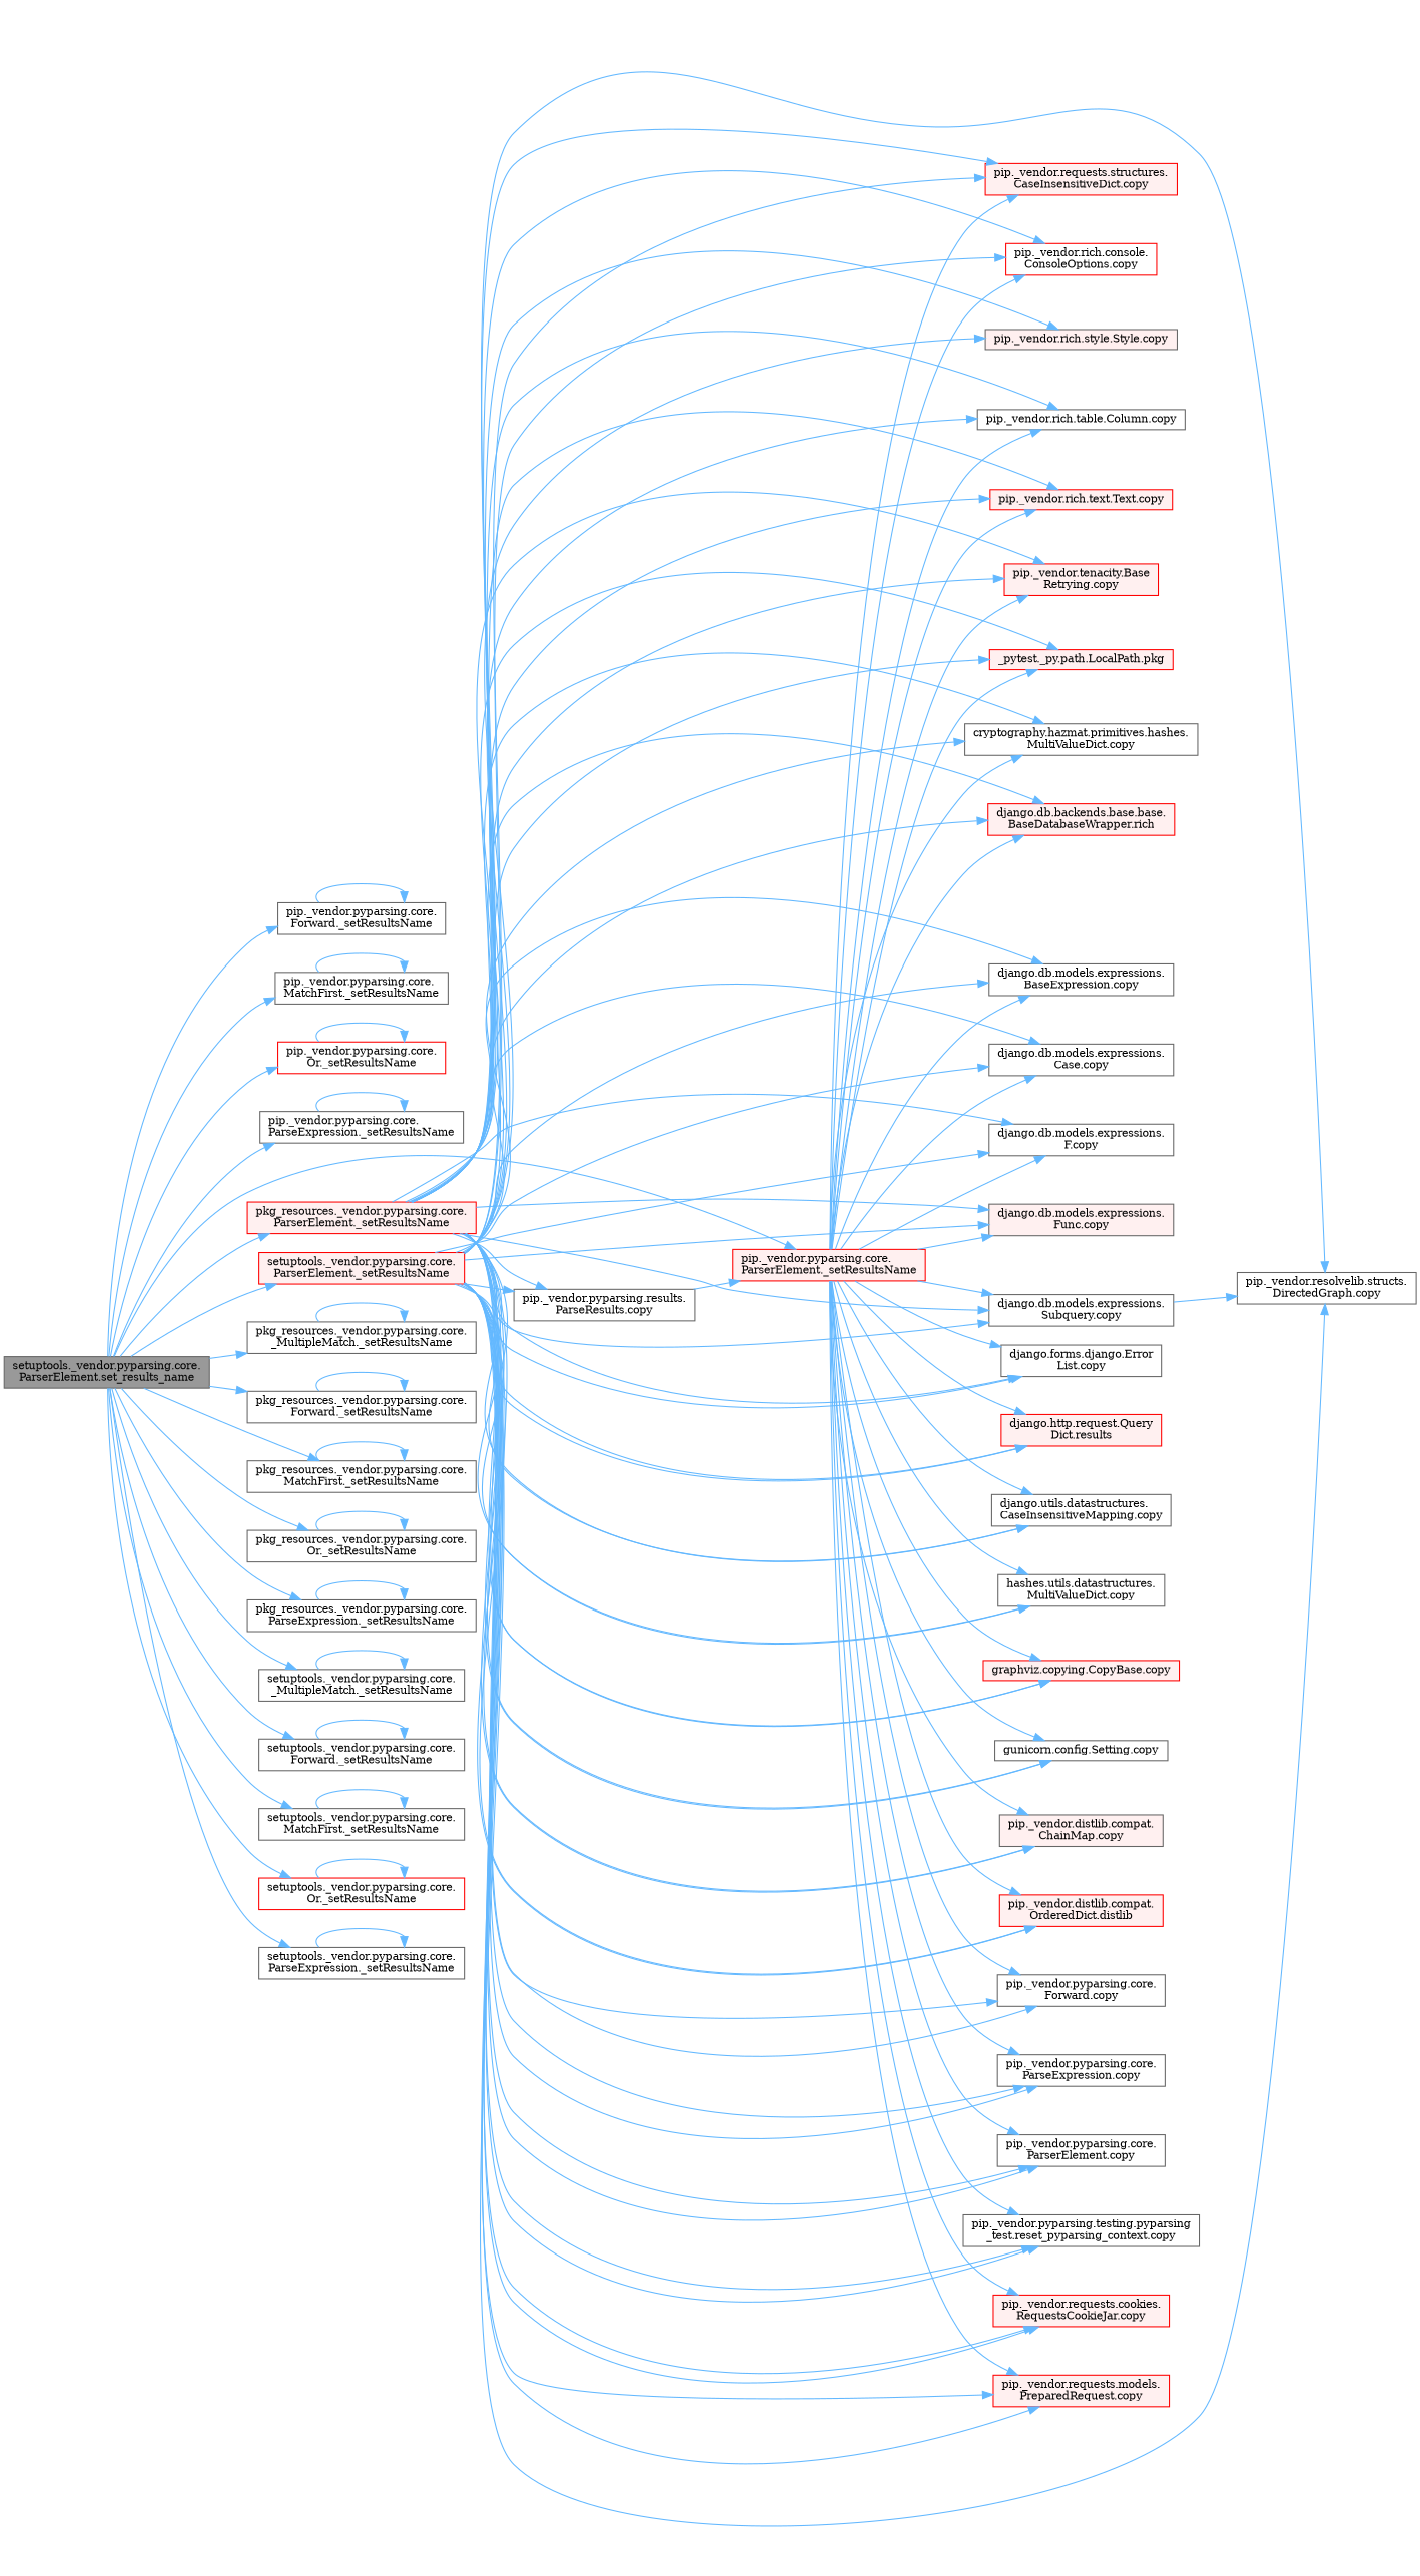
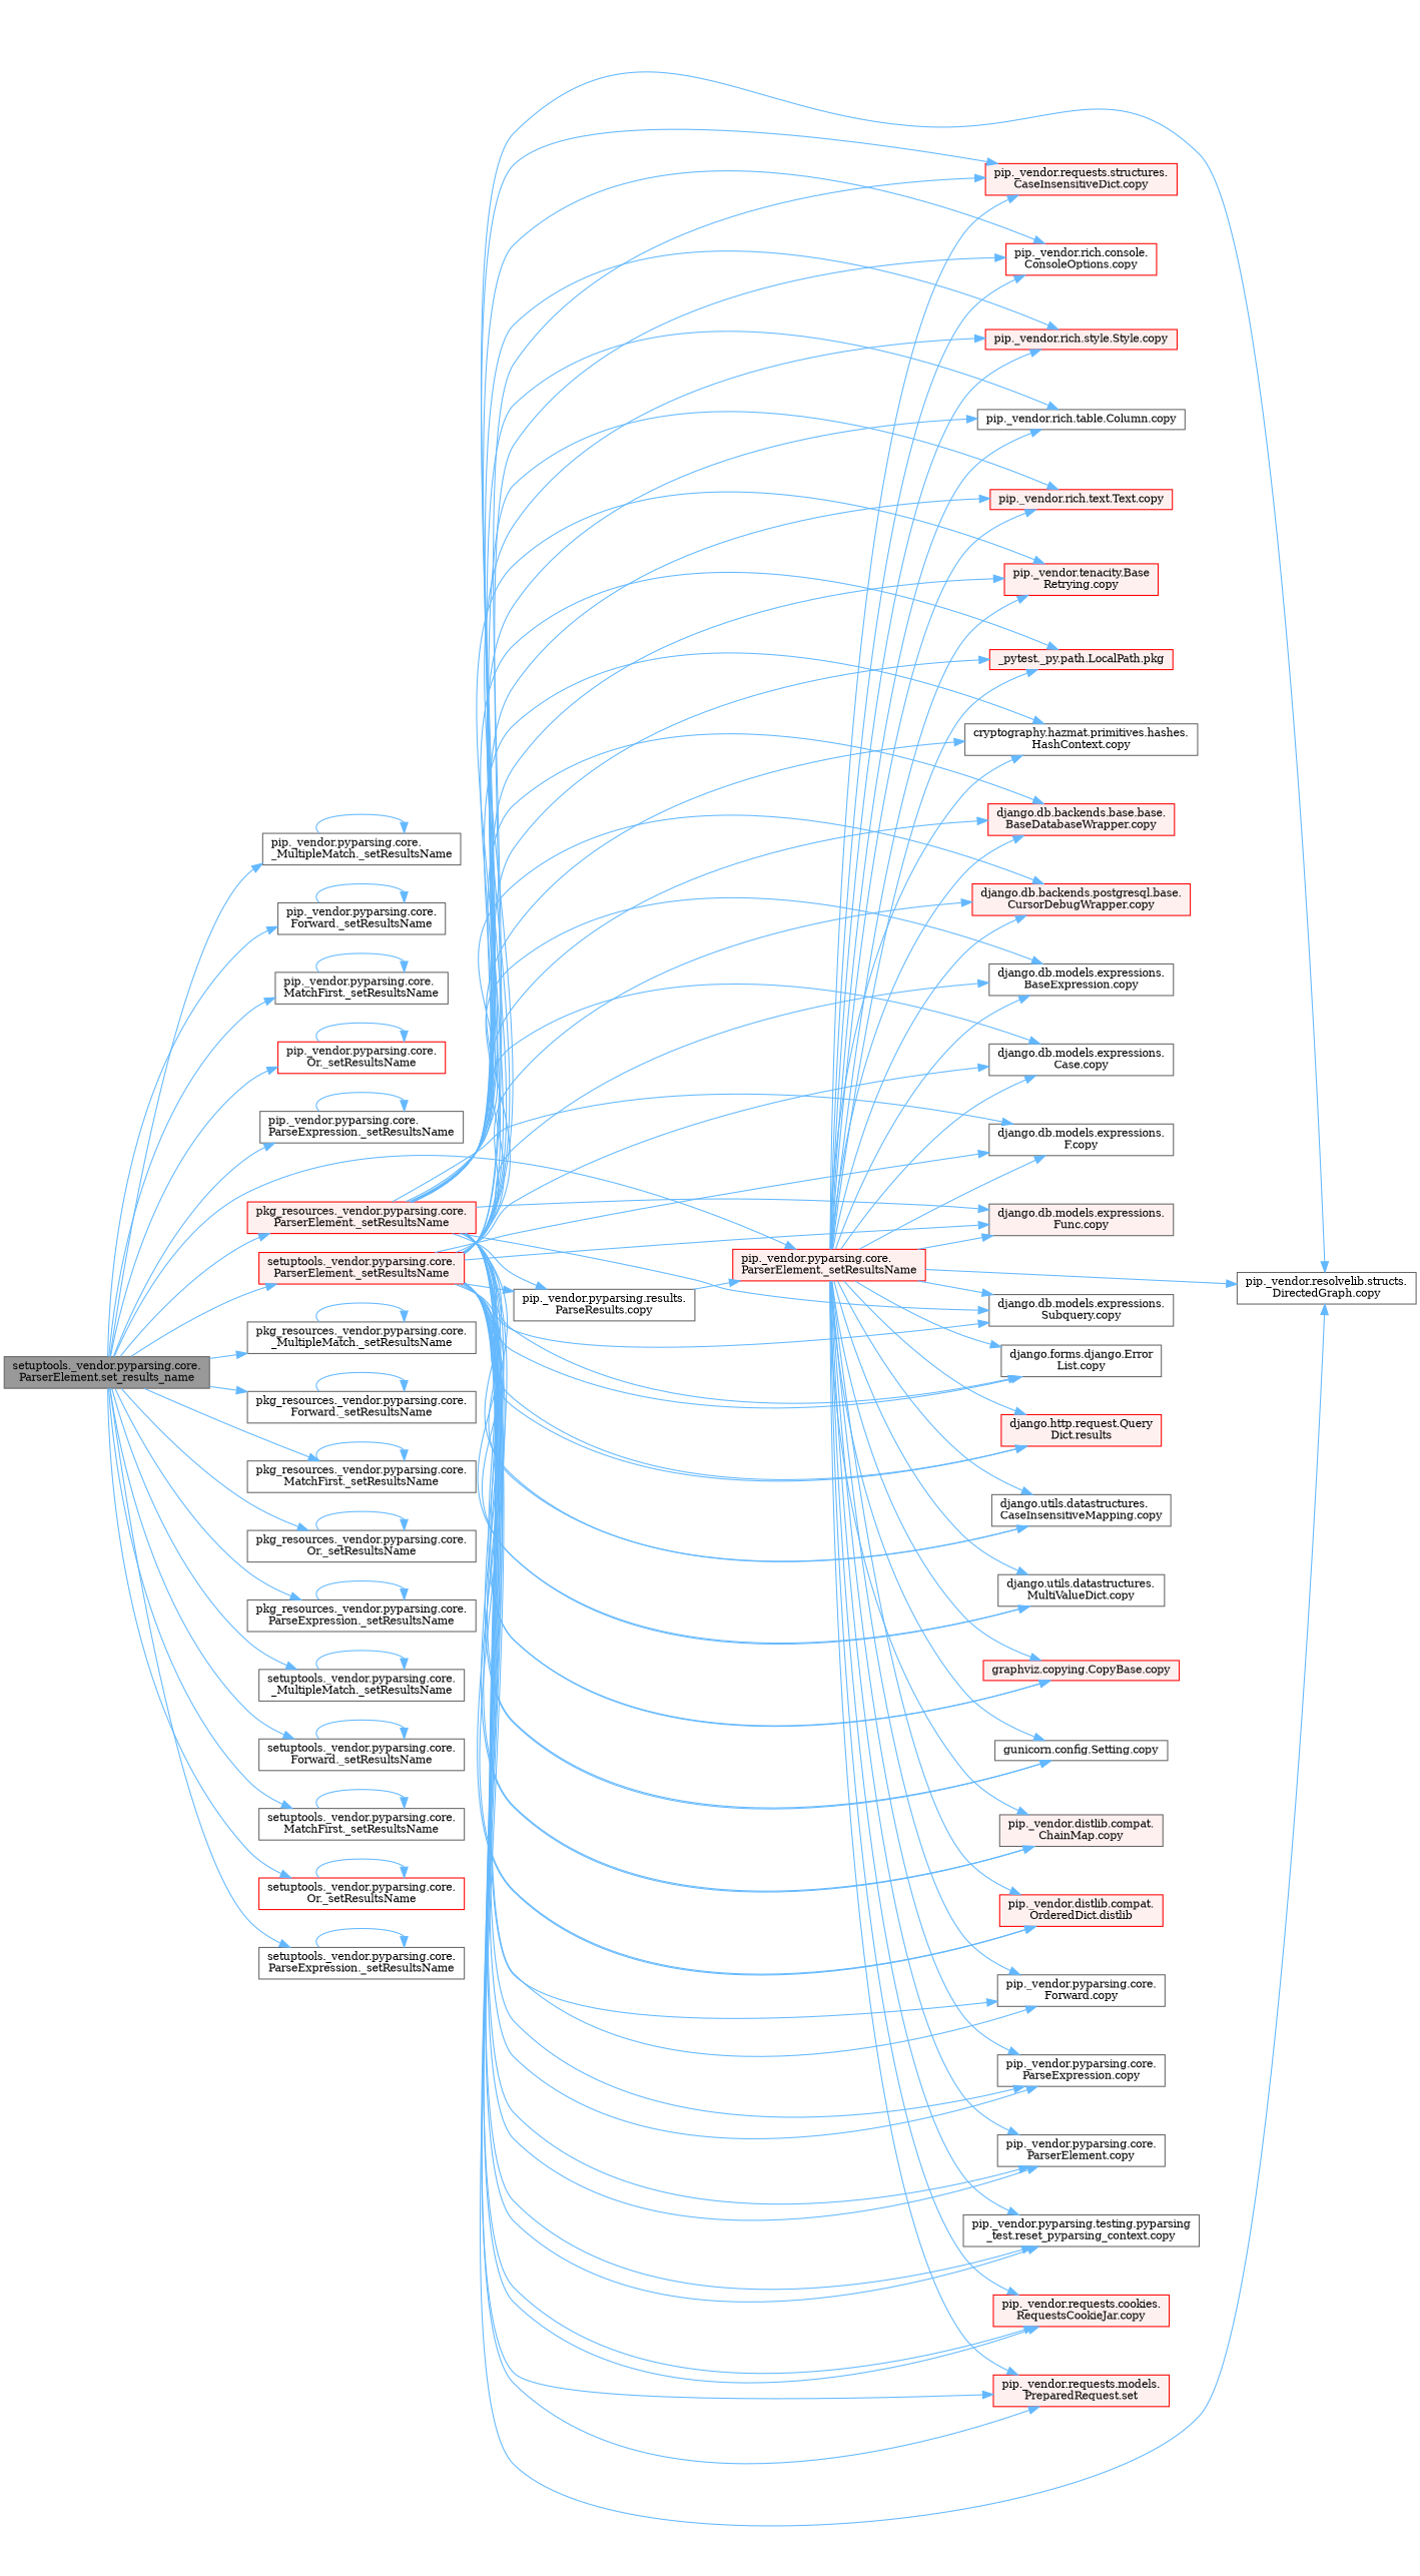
  digraph {
    fontname="DejaVu Serif"
    rankdir=LR
    node [color=grey40 fillcolor=white fontname="DejaVu Serif" fontsize=10 shape=box style=filled]
    edge [color=steelblue1 fontname="DejaVu Serif" fontsize=10 labelfontname=Helvetica labelfontsize=10 style=solid]
    n1 [color=gray40 fillcolor=grey60 fontcolor=black height=0.2 label="setuptools._vendor.pyparsing.core.\lParserElement.set_results_name" width=0.4]
+   n2 [height=0.2 label="pip._vendor.pyparsing.core.\l_MultipleMatch._setResultsName" width=0.4]
    n3 [height=0.2 label="pip._vendor.pyparsing.core.\lForward._setResultsName" width=0.4]
    n4 [height=0.2 label="pip._vendor.pyparsing.core.\lMatchFirst._setResultsName" width=0.4]
    n5 [color=red height=0.2 label="pip._vendor.pyparsing.core.\lOr._setResultsName" width=0.4]
    n6 [height=0.2 label="pip._vendor.pyparsing.core.\lParseExpression._setResultsName" width=0.4]
    n7 [color=red fillcolor="#FFF0F0" height=0.2 label="pip._vendor.pyparsing.core.\lParserElement._setResultsName" width=0.4]
    n8 [height=0.2 label="pkg_resources._vendor.pyparsing.core.\l_MultipleMatch._setResultsName" width=0.4]
    n9 [height=0.2 label="pkg_resources._vendor.pyparsing.core.\lForward._setResultsName" width=0.4]
    n10 [height=0.2 label="pkg_resources._vendor.pyparsing.core.\lMatchFirst._setResultsName" width=0.4]
    n11 [height=0.2 label="pkg_resources._vendor.pyparsing.core.\lOr._setResultsName" width=0.4]
    n12 [height=0.2 label="pkg_resources._vendor.pyparsing.core.\lParseExpression._setResultsName" width=0.4]
    n13 [color=red fillcolor="#FFF0F0" height=0.2 label="pkg_resources._vendor.pyparsing.core.\lParserElement._setResultsName" width=0.4]
    n14 [height=0.2 label="setuptools._vendor.pyparsing.core.\l_MultipleMatch._setResultsName" width=0.4]
    n15 [height=0.2 label="setuptools._vendor.pyparsing.core.\lForward._setResultsName" width=0.4]
    n16 [height=0.2 label="setuptools._vendor.pyparsing.core.\lMatchFirst._setResultsName" width=0.4]
    n17 [color=red height=0.2 label="setuptools._vendor.pyparsing.core.\lOr._setResultsName" width=0.4]
    n18 [height=0.2 label="setuptools._vendor.pyparsing.core.\lParseExpression._setResultsName" width=0.4]
    n19 [color=red fillcolor="#FFF0F0" height=0.2 label="setuptools._vendor.pyparsing.core.\lParserElement._setResultsName" width=0.4]
    n20 [color=red fillcolor="#FFF0F0" height=0.2 label="_pytest._py.path.LocalPath.pkg" width=0.4]
-   n21 [height=0.2 label="cryptography.hazmat.primitives.hashes.\lMultiValueDict.copy" width=0.4]
-   n22 [color=red fillcolor="#FFF0F0" height=0.2 label="django.db.backends.base.base.\lBaseDatabaseWrapper.rich" width=0.4]
+   n21 [height=0.2 label="cryptography.hazmat.primitives.hashes.\lHashContext.copy" width=0.4]
+   n22 [color=red fillcolor="#FFF0F0" height=0.2 label="django.db.backends.base.base.\lBaseDatabaseWrapper.copy" width=0.4]
+   n23 [color=red fillcolor="#FFF0F0" height=0.2 label="django.db.backends.postgresql.base.\lCursorDebugWrapper.copy" width=0.4]
    n24 [height=0.2 label="django.db.models.expressions.\lBaseExpression.copy" width=0.4]
    n25 [height=0.2 label="django.db.models.expressions.\lCase.copy" width=0.4]
    n26 [height=0.2 label="django.db.models.expressions.\lF.copy" width=0.4]
    n27 [fillcolor="#FFF0F0" height=0.2 label="django.db.models.expressions.\lFunc.copy" width=0.4]
    n28 [height=0.2 label="django.db.models.expressions.\lSubquery.copy" width=0.4]
    n29 [height=0.2 label="django.forms.django.Error\lList.copy" width=0.4]
    n30 [color=red fillcolor="#FFF0F0" height=0.2 label="django.http.request.Query\lDict.results" width=0.4]
    n31 [height=0.2 label="django.utils.datastructures.\lCaseInsensitiveMapping.copy" width=0.4]
-   n32 [height=0.2 label="hashes.utils.datastructures.\lMultiValueDict.copy" width=0.4]
+   n32 [height=0.2 label="django.utils.datastructures.\lMultiValueDict.copy" width=0.4]
    n33 [color=red fillcolor="#FFF0F0" height=0.2 label="graphviz.copying.CopyBase.copy" width=0.4]
    n34 [height=0.2 label="gunicorn.config.Setting.copy" width=0.4]
    n35 [fillcolor="#FFF0F0" height=0.2 label="pip._vendor.distlib.compat.\lChainMap.copy" width=0.4]
    n36 [color=red fillcolor="#FFF0F0" height=0.2 label="pip._vendor.distlib.compat.\lOrderedDict.distlib" width=0.4]
    n37 [height=0.2 label="pip._vendor.pyparsing.core.\lForward.copy" width=0.4]
    n38 [height=0.2 label="pip._vendor.pyparsing.core.\lParseExpression.copy" width=0.4]
    n39 [height=0.2 label="pip._vendor.pyparsing.core.\lParserElement.copy" width=0.4]
    n40 [height=0.2 label="pip._vendor.pyparsing.testing.pyparsing\l_test.reset_pyparsing_context.copy" width=0.4]
    n41 [color=red fillcolor="#FFF0F0" height=0.2 label="pip._vendor.requests.cookies.\lRequestsCookieJar.copy" width=0.4]
-   n42 [color=red fillcolor="#FFF0F0" height=0.2 label="pip._vendor.requests.models.\lPreparedRequest.copy" width=0.4]
+   n42 [color=red fillcolor="#FFF0F0" height=0.2 label="pip._vendor.requests.models.\lPreparedRequest.set" width=0.4]
    n43 [color=red fillcolor="#FFF0F0" height=0.2 label="pip._vendor.requests.structures.\lCaseInsensitiveDict.copy" width=0.4]
    n44 [height=0.2 label="pip._vendor.resolvelib.structs.\lDirectedGraph.copy" width=0.4]
    n45 [color=red height=0.2 label="pip._vendor.rich.console.\lConsoleOptions.copy" width=0.4]
-   n46 [fillcolor="#FFF0F0" height=0.2 label="pip._vendor.rich.style.Style.copy" width=0.4]
+   n46 [color=red fillcolor="#FFF0F0" height=0.2 label="pip._vendor.rich.style.Style.copy" width=0.4]
    n47 [height=0.2 label="pip._vendor.rich.table.Column.copy" width=0.4]
    n48 [color=red fillcolor="#FFF0F0" height=0.2 label="pip._vendor.rich.text.Text.copy" width=0.4]
    n49 [color=red fillcolor="#FFF0F0" height=0.2 label="pip._vendor.tenacity.Base\lRetrying.copy" width=0.4]
    n50 [height=0.2 label="pip._vendor.pyparsing.results.\lParseResults.copy" width=0.4]
+   n1 -> n2
    n1 -> n3
    n1 -> n4
    n1 -> n5
    n1 -> n6
    n1 -> n7
    n1 -> n8
    n1 -> n9
    n1 -> n10
    n1 -> n11
    n1 -> n12
    n1 -> n13
    n1 -> n14
    n1 -> n15
    n1 -> n16
    n1 -> n17
    n1 -> n18
    n1 -> n19
+   n2 -> n2
    n3 -> n3
    n4 -> n4
    n5 -> n5
    n6 -> n6
    n7 -> n20
    n7 -> n21
    n7 -> n22
+   n7 -> n23
    n7 -> n24
    n7 -> n25
    n7 -> n26
    n7 -> n27
    n7 -> n28
    n7 -> n29
    n7 -> n30
    n7 -> n31
    n7 -> n32
    n7 -> n33
    n7 -> n34
    n7 -> n35
    n7 -> n36
    n7 -> n37
    n7 -> n38
    n7 -> n39
    n7 -> n40
    n7 -> n41
    n7 -> n42
    n7 -> n43
-   n28 -> n44
+   n7 -> n44
    n7 -> n45
+   n7 -> n46
    n7 -> n47
    n7 -> n48
    n7 -> n49
    n8 -> n8
    n9 -> n9
    n10 -> n10
    n11 -> n11
    n12 -> n12
    n13 -> n20
    n13 -> n21
    n13 -> n22
+   n13 -> n23
    n13 -> n24
    n13 -> n25
    n13 -> n26
    n13 -> n27
    n13 -> n28
    n13 -> n29
    n13 -> n30
    n13 -> n31
    n13 -> n32
    n13 -> n33
    n13 -> n34
    n13 -> n35
    n13 -> n36
    n13 -> n37
    n13 -> n38
    n13 -> n39
    n13 -> n40
    n13 -> n41
    n13 -> n42
    n13 -> n43
    n13 -> n44
    n13 -> n45
    n13 -> n46
    n13 -> n47
    n13 -> n48
    n13 -> n49
    n13 -> n50
    n14 -> n14
    n15 -> n15
    n16 -> n16
    n17 -> n17
    n18 -> n18
    n19 -> n20
    n19 -> n21
    n19 -> n22
+   n19 -> n23
    n19 -> n24
    n19 -> n25
    n19 -> n26
    n19 -> n27
    n19 -> n28
    n19 -> n29
    n19 -> n30
    n19 -> n31
    n19 -> n32
    n19 -> n33
    n19 -> n34
    n19 -> n35
    n19 -> n36
    n19 -> n37
    n19 -> n38
    n19 -> n39
    n19 -> n40
    n19 -> n41
    n19 -> n42
    n19 -> n43
    n19 -> n44
    n19 -> n45
    n19 -> n46
    n19 -> n47
    n19 -> n48
    n19 -> n49
    n19 -> n50
    n50 -> n7
  }
